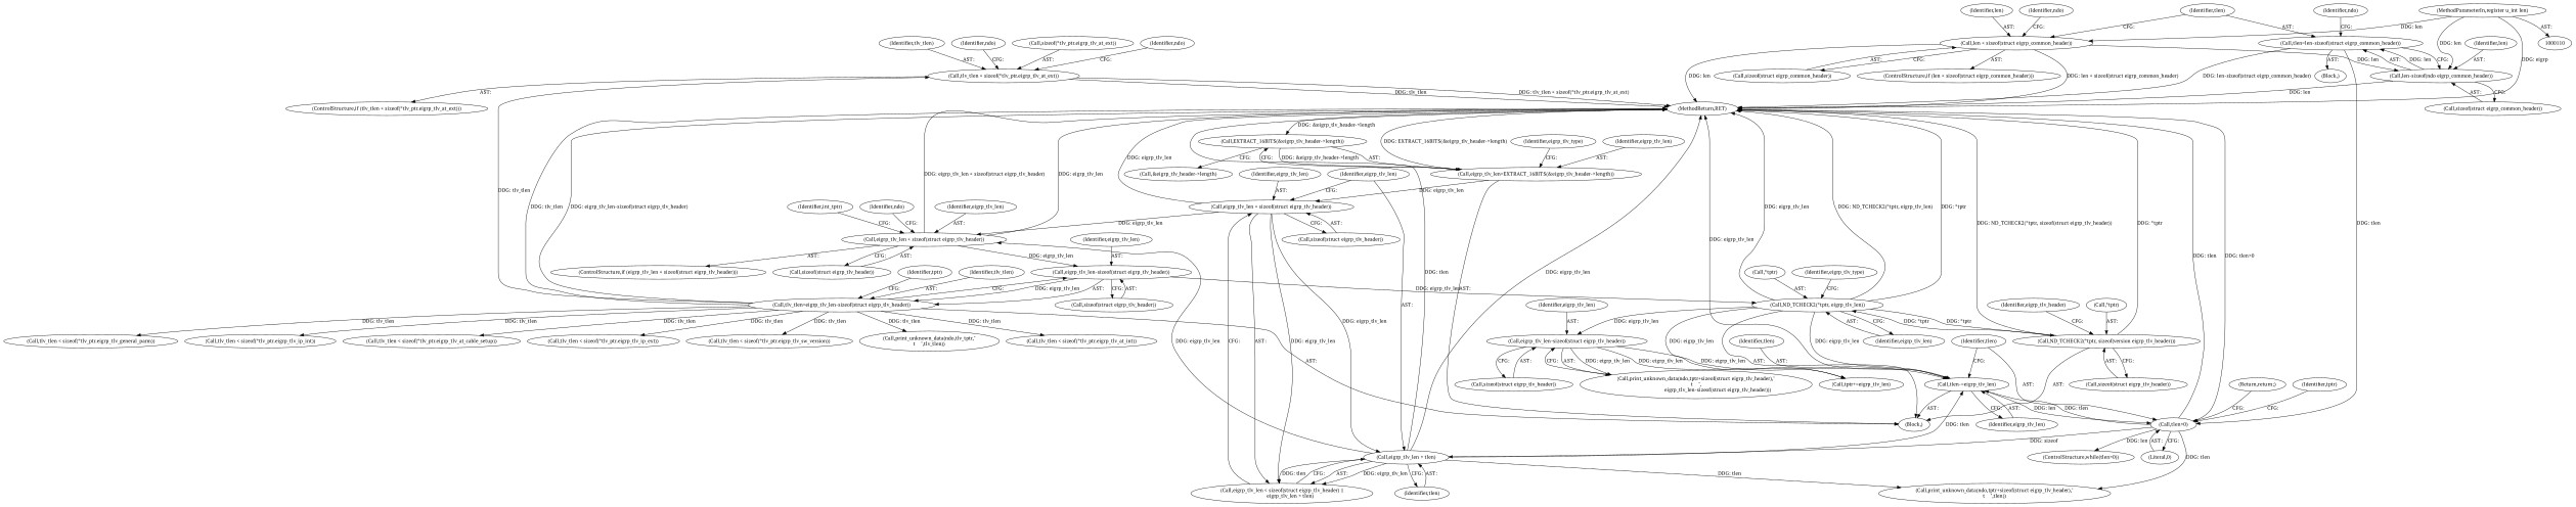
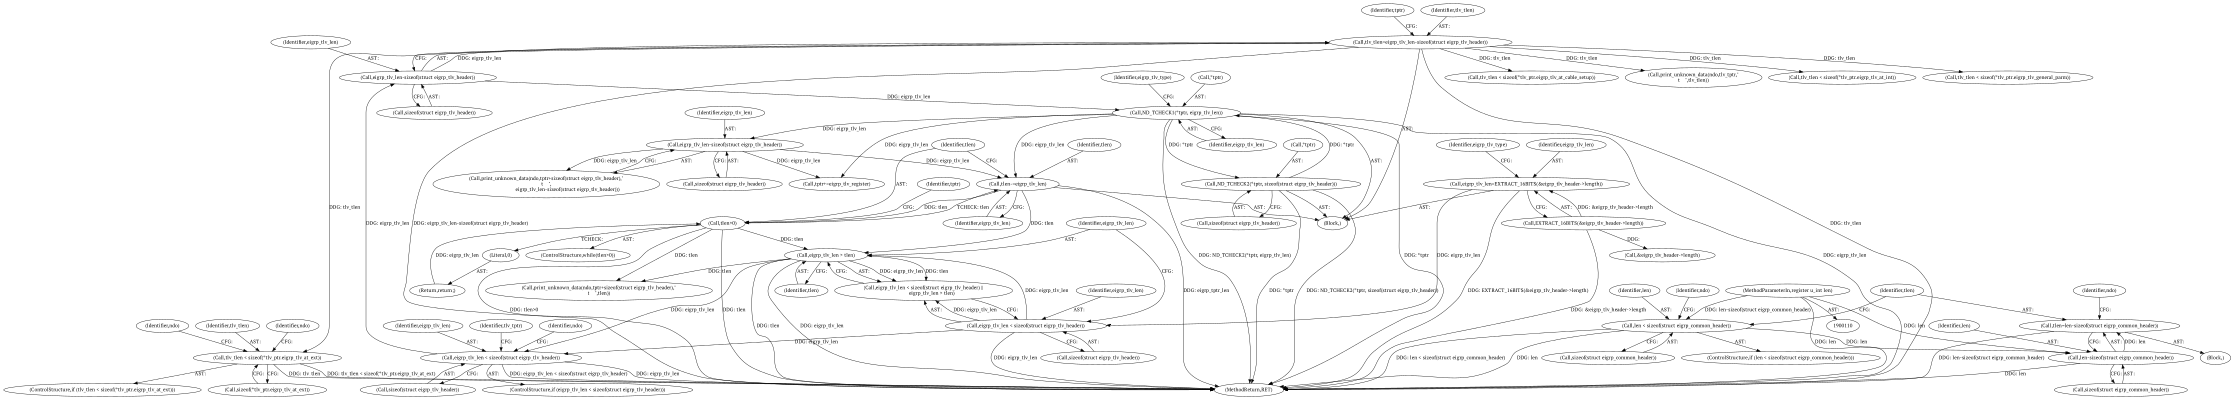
  digraph {
    fontname="PT Serif"
    node [fontname="PT Serif"]
    edge [fontname="PT Serif"]
    n1 [label="(Call,tlv_tlen < sizeof(*tlv_ptr.eigrp_tlv_at_ext))"]
    n2 [label="(ControlStructure,if (tlv_tlen < sizeof(*tlv_ptr.eigrp_tlv_at_ext)))"]
    n3 [label="(MethodReturn,RET)"]
    n4 [label="(Call,sizeof(*tlv_ptr.eigrp_tlv_at_ext))"]
    n5 [label="(Call,tlv_tlen=eigrp_tlv_len-sizeof(struct eigrp_tlv_header))"]
    n6 [label="(Call,eigrp_tlv_len-sizeof(struct eigrp_tlv_header))"]
    n7 [label="(Block,)"]
-   n8 [label="(Call,tlv_tlen < sizeof(*tlv_ptr.eigrp_tlv_ip_int))"]
    n9 [label="(Call,tlv_tlen < sizeof(*tlv_ptr.eigrp_tlv_at_cable_setup))"]
-   n10 [label="(Call,tlv_tlen < sizeof(*tlv_ptr.eigrp_tlv_ip_ext))"]
-   n11 [label="(Call,tlv_tlen < sizeof(*tlv_ptr.eigrp_tlv_sw_version))"]
    n12 [label="(Call,print_unknown_data(ndo,tlv_tptr,\"\n\t    \",tlv_tlen))"]
    n13 [label="(Call,tlv_tlen < sizeof(*tlv_ptr.eigrp_tlv_at_int))"]
    n14 [label="(Call,tlv_tlen < sizeof(*tlv_ptr.eigrp_tlv_general_parm))"]
-   n15 [label="(Call,ND_TCHECK2(*tptr, eigrp_tlv_len))"]
+   n15 [label="(Call,ND_TCHECK1(*tptr, eigrp_tlv_len))"]
    n16 [label="(Call,sizeof(struct eigrp_tlv_header))"]
    n17 [label="(Call,tlen-=eigrp_tlv_len)"]
-   n18 [label="(Call,ND_TCHECK2(*tptr, sizeof(version eigrp_tlv_header)))"]
+   n18 [label="(Call,ND_TCHECK2(*tptr, sizeof(struct eigrp_tlv_header)))"]
    n19 [label="(Call,eigrp_tlv_len-sizeof(struct eigrp_tlv_header))"]
    n20 [label="(Identifier,eigrp_tlv_len)"]
-   n21 [label="(Call,tptr+=eigrp_tlv_len)"]
+   n21 [label="(Call,tptr+=eigrp_tlv_register)"]
    n22 [label="(Call,eigrp_tlv_len < sizeof(struct eigrp_tlv_header))"]
    n23 [label="(Call,sizeof(struct eigrp_tlv_header))"]
    n24 [label="(ControlStructure,if (eigrp_tlv_len < sizeof(struct eigrp_tlv_header)))"]
    n25 [label="(Call,eigrp_tlv_len < sizeof(struct eigrp_tlv_header))"]
    n26 [label="(Call,eigrp_tlv_len > tlen)"]
    n27 [label="(Call,eigrp_tlv_len < sizeof(struct eigrp_tlv_header) ||\n            eigrp_tlv_len > tlen)"]
    n28 [label="(Call,sizeof(struct eigrp_tlv_header))"]
    n29 [label="(Call,print_unknown_data(ndo,tptr+sizeof(struct eigrp_tlv_header),\"\n\t    \",tlen))"]
    n30 [label="(Identifier,tlen)"]
    n31 [label="(Call,eigrp_tlv_len=EXTRACT_16BITS(&eigrp_tlv_header->length))"]
    n32 [label="(Call,EXTRACT_16BITS(&eigrp_tlv_header->length))"]
    n33 [label="(Call,&eigrp_tlv_header->length)"]
    n34 [label="(Call,tlen>0)"]
    n35 [label="(Identifier,eigrp_tlv_len)"]
    n36 [label="(ControlStructure,while(tlen>0))"]
    n37 [label="(Literal,0)"]
    n38 [label="(Call,tlen=len-sizeof(struct eigrp_common_header))"]
-   n39 [label="(Call,len-sizeof(ndo eigrp_common_header))"]
+   n39 [label="(Call,len-sizeof(struct eigrp_common_header))"]
    n40 [label="(Block,)"]
    n41 [label="(Call,sizeof(struct eigrp_common_header))"]
    n42 [label="(Call,len < sizeof(struct eigrp_common_header))"]
    n43 [label="(ControlStructure,if (len < sizeof(struct eigrp_common_header)))"]
    n44 [label="(Call,sizeof(struct eigrp_common_header))"]
    n45 [label="(MethodParameterIn,register u_int len)"]
-   1000110
+   1000110 [label=1900110]
    n47 [label="(Call,sizeof(struct eigrp_tlv_header))"]
    n48 [label="(Call,sizeof(struct eigrp_tlv_header))"]
    n49 [label="(Call,print_unknown_data(ndo,tptr+sizeof(struct eigrp_tlv_header),\"\n\t    \",\n                               eigrp_tlv_len-sizeof(struct eigrp_tlv_header)))"]
    n50 [label="(Identifier,tlen)"]
    n51 [label="(Identifier,eigrp_tlv_type)"]
    n52 [label="(Identifier,eigrp_tlv_len)"]
    n53 [label="(Identifier,ndo)"]
    n54 [label="(Identifier,eigrp_tlv_len)"]
    n55 [label="(Identifier,ndo)"]
    n56 [label="(Identifier,len)"]
    n57 [label="(Identifier,tptr)"]
-   n58 [label="(Identifier,int_tptr)"]
+   n58 [label="(Identifier,tlv_tptr)"]
    n59 [label="(Identifier,eigrp_tlv_len)"]
    n60 [label="(Identifier,eigrp_tlv_len)"]
    n61 [label="(Identifier,tlv_tlen)"]
    n62 [label="(Identifier,tlen)"]
    n63 [label="(Call,*tptr)"]
    n64 [label="(Identifier,eigrp_tlv_type)"]
    n65 [label="(Return,return;)"]
-   n66 [label="(Identifier,eigrp_tlv_header)"]
    n67 [label="(Identifier,eigrp_tlv_len)"]
    n68 [label="(Identifier,ndo)"]
    n69 [label="(Identifier,ndo)"]
    n70 [label="(Identifier,tptr)"]
    n71 [label="(Identifier,tlen)"]
    n72 [label="(Call,*tptr)"]
    n73 [label="(Identifier,tlv_tlen)"]
    n74 [label="(Identifier,eigrp_tlv_len)"]
    n75 [label="(Identifier,len)"]
    n76 [label="(Identifier,ndo)"]
    n1 -> n2 [label="AST: "]
    n1 -> n3 [label="DDG: tlv_tlen"]
    n1 -> n3 [label="DDG: tlv_tlen < sizeof(*tlv_ptr.eigrp_tlv_at_ext)"]
-   n4 -> n1 [label="AST: "]
+   n1 -> n4 [label="CFG: "]
+   n4 -> n1 [label="CFG: "]
    n5 -> n1 [label="DDG: tlv_tlen"]
    n5 -> n3 [label="DDG: eigrp_tlv_len-sizeof(struct eigrp_tlv_header)"]
    n5 -> n3 [label="DDG: tlv_tlen"]
    n5 -> n6 [label="CFG: "]
    n5 -> n7 [label="AST: "]
-   n5 -> n8 [label="DDG: tlv_tlen"]
    n5 -> n9 [label="DDG: tlv_tlen"]
-   n5 -> n10 [label="DDG: tlv_tlen"]
-   n5 -> n11 [label="DDG: tlv_tlen"]
    n5 -> n12 [label="DDG: tlv_tlen"]
    n5 -> n13 [label="DDG: tlv_tlen"]
    n5 -> n14 [label="DDG: tlv_tlen"]
    n6 -> n5 [label="AST: "]
    n6 -> n5 [label="DDG: eigrp_tlv_len"]
    n6 -> n15 [label="DDG: eigrp_tlv_len"]
    n6 -> n16 [label="CFG: "]
    n15 -> n3 [label="DDG: eigrp_tlv_len"]
    n15 -> n3 [label="DDG: ND_TCHECK2(*tptr, eigrp_tlv_len)"]
    n15 -> n3 [label="DDG: *tptr"]
    n15 -> n7 [label="AST: "]
    n15 -> n17 [label="DDG: eigrp_tlv_len"]
    n15 -> n18 [label="DDG: *tptr"]
    n15 -> n19 [label="DDG: eigrp_tlv_len"]
    n15 -> n20 [label="CFG: "]
    n15 -> n21 [label="DDG: eigrp_tlv_len"]
    n16 -> n6 [label="AST: "]
-   n17 -> n3 [label="DDG: eigrp_tlv_len"]
+   n17 -> n3 [label="DDG: eigrp_tptr_len"]
    n17 -> n7 [label="AST: "]
-   n17 -> n34 [label="DDG: len"]
+   n17 -> n34 [label="DDG: tlen"]
    n17 -> n35 [label="CFG: "]
    n18 -> n3 [label="DDG: ND_TCHECK2(*tptr, sizeof(struct eigrp_tlv_header))"]
    n18 -> n3 [label="DDG: *tptr"]
    n18 -> n7 [label="AST: "]
    n18 -> n15 [label="DDG: *tptr"]
    n18 -> n47 [label="CFG: "]
    n19 -> n17 [label="DDG: eigrp_tlv_len"]
    n19 -> n21 [label="DDG: eigrp_tlv_len"]
    n19 -> n48 [label="CFG: "]
    n19 -> n49 [label="AST: "]
    n19 -> n49 [label="DDG: eigrp_tlv_len"]
    n20 -> n15 [label="AST: "]
    n22 -> n3 [label="DDG: eigrp_tlv_len < sizeof(struct eigrp_tlv_header)"]
    n22 -> n3 [label="DDG: eigrp_tlv_len"]
    n22 -> n6 [label="DDG: eigrp_tlv_len"]
    n22 -> n23 [label="CFG: "]
    n22 -> n24 [label="AST: "]
    n23 -> n22 [label="AST: "]
    n25 -> n3 [label="DDG: eigrp_tlv_len"]
    n25 -> n22 [label="DDG: eigrp_tlv_len"]
    n25 -> n26 [label="DDG: eigrp_tlv_len"]
    n25 -> n27 [label="AST: "]
    n25 -> n27 [label="DDG: eigrp_tlv_len"]
    n25 -> n28 [label="CFG: "]
    n26 -> n3 [label="DDG: tlen"]
    n26 -> n3 [label="DDG: eigrp_tlv_len"]
-   n26 -> n17 [label="DDG: tlen"]
+   n17 -> n26 [label="DDG: tlen"]
    n26 -> n22 [label="DDG: eigrp_tlv_len"]
    n26 -> n27 [label="AST: "]
    n26 -> n27 [label="DDG: eigrp_tlv_len"]
    n26 -> n27 [label="DDG: tlen"]
    n26 -> n29 [label="DDG: tlen"]
    n26 -> n30 [label="CFG: "]
    n27 -> n25 [label="CFG: "]
    n27 -> n26 [label="CFG: "]
    n28 -> n25 [label="AST: "]
    n30 -> n26 [label="AST: "]
    n31 -> n3 [label="DDG: EXTRACT_16BITS(&eigrp_tlv_header->length)"]
    n31 -> n7 [label="AST: "]
    n31 -> n25 [label="DDG: eigrp_tlv_len"]
    n31 -> n32 [label="CFG: "]
-   n3 -> n32 [label="DDG: &eigrp_tlv_header->length"]
+   n32 -> n3 [label="DDG: &eigrp_tlv_header->length"]
    n32 -> n31 [label="AST: "]
    n32 -> n31 [label="DDG: &eigrp_tlv_header->length"]
-   n32 -> n33 [label="CFG: "]
+   n32 -> n33 [label="DDG: "]
    n34 -> n3 [label="DDG: tlen>0"]
    n34 -> n3 [label="DDG: tlen"]
-   n34 -> n17 [label="DDG: tlen"]
-   n34 -> n26 [label="DDG: sizeof"]
+   n34 -> n17 [label="TCHECK: tlen"]
+   n34 -> n26 [label="DDG: tlen"]
    n34 -> n29 [label="DDG: tlen"]
-   n34 -> n36 [label="DDG: len"]
-   n34 -> n37 [label="CFG: "]
+   n34 -> n36 [label="AST: "]
+   n34 -> n37 [label="TCHECK: "]
    n35 -> n17 [label="AST: "]
-   n37 -> n34 [label="AST: "]
+   n37 -> n65 [label="AST: "]
    n38 -> n3 [label="DDG: len-sizeof(struct eigrp_common_header)"]
-   n38 -> n34 [label="DDG: tlen"]
    n38 -> n39 [label="CFG: "]
    n38 -> n40 [label="AST: "]
    n39 -> n3 [label="DDG: len"]
    n39 -> n38 [label="AST: "]
    n39 -> n38 [label="DDG: len"]
    n39 -> n41 [label="CFG: "]
    n41 -> n39 [label="AST: "]
    n42 -> n3 [label="DDG: len < sizeof(struct eigrp_common_header)"]
    n42 -> n3 [label="DDG: len"]
    n42 -> n39 [label="DDG: len"]
    n42 -> n43 [label="AST: "]
    n42 -> n44 [label="CFG: "]
    n44 -> n42 [label="AST: "]
-   n45 -> n3 [label="DDG: eigrp"]
+   n45 -> n3 [label="DDG: len"]
    n45 -> n39 [label="DDG: len"]
-   n45 -> n42 [label="DDG: len"]
+   n45 -> n42 [label="DDG: len-sizeof(struct eigrp_common_header)"]
    n45 -> 1000110 [label="AST: "]
    n47 -> n18 [label="AST: "]
    n48 -> n19 [label="AST: "]
    n49 -> n19 [label="CFG: "]
    n50 -> n38 [label="AST: "]
    n50 -> n42 [label="CFG: "]
    n51 -> n31 [label="CFG: "]
    n52 -> n22 [label="AST: "]
    n53 -> n38 [label="CFG: "]
    n54 -> n19 [label="AST: "]
    n55 -> n1 [label="CFG: "]
    n56 -> n42 [label="AST: "]
    n57 -> n5 [label="CFG: "]
    n58 -> n22 [label="CFG: "]
    n59 -> n25 [label="CFG: "]
    n59 -> n26 [label="AST: "]
    n60 -> n25 [label="AST: "]
    n61 -> n1 [label="AST: "]
    n62 -> n17 [label="CFG: "]
    n62 -> n34 [label="AST: "]
    n63 -> n18 [label="AST: "]
    n64 -> n15 [label="CFG: "]
-   n65 -> n34 [label="CFG: "]
-   n66 -> n18 [label="CFG: "]
+   n65 -> n34 [label="DDG: eigrp_tlv_len"]
    n67 -> n6 [label="AST: "]
    n68 -> n42 [label="CFG: "]
    n69 -> n22 [label="CFG: "]
    n70 -> n34 [label="CFG: "]
    n71 -> n17 [label="AST: "]
    n72 -> n15 [label="AST: "]
    n73 -> n5 [label="AST: "]
    n74 -> n31 [label="AST: "]
    n75 -> n39 [label="AST: "]
    n76 -> n1 [label="CFG: "]
  }
